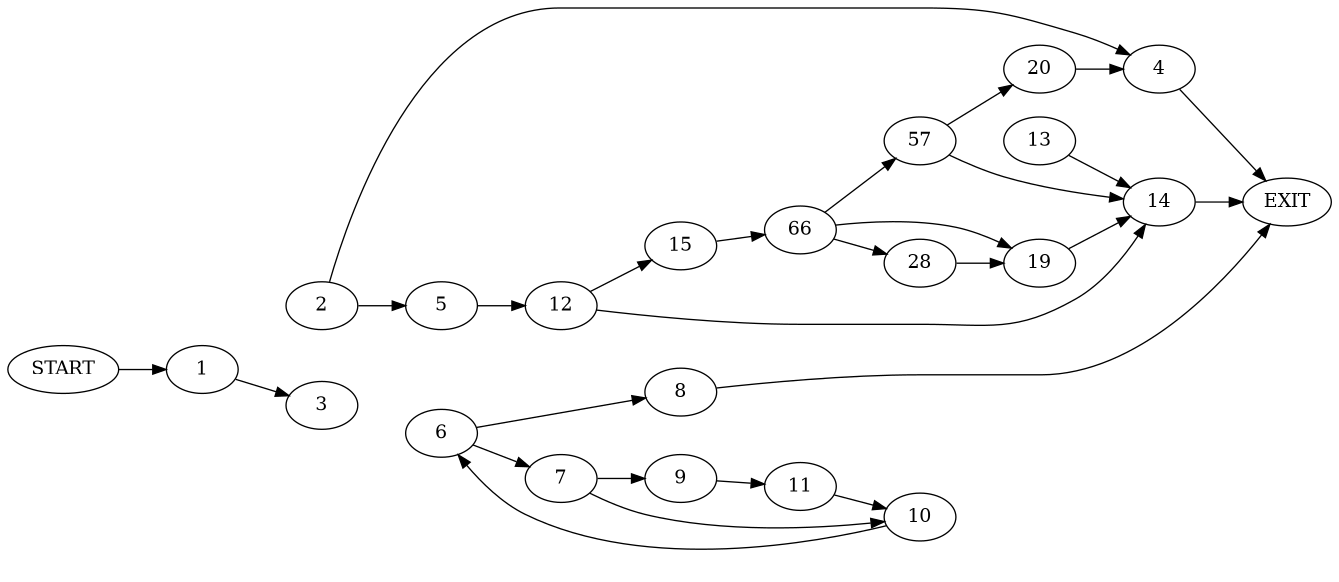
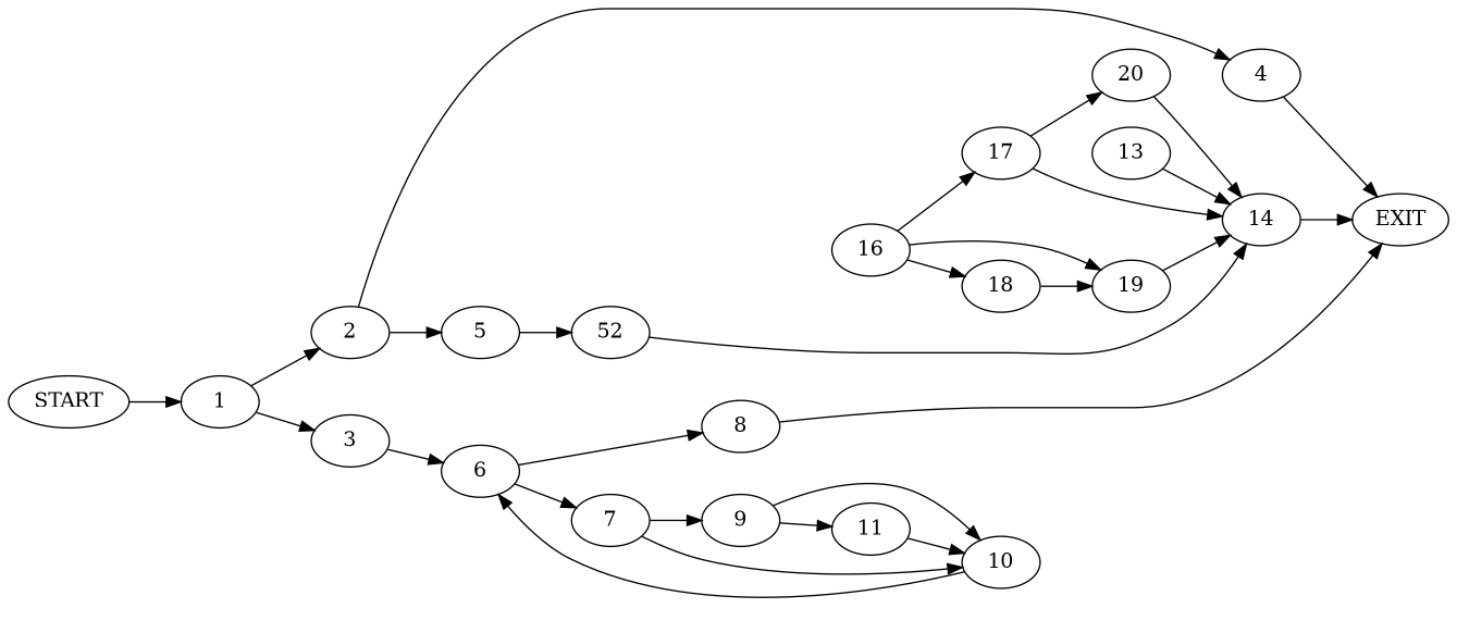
  digraph {
    rankdir=LR
    n1 [label=START]
    1
    2
    3
    n5 [label=EXIT]
    4
    5
    6
-   12
+   12 [label=52]
    7
    8
    14
-   15
    13
    9
    10
    11
-   16 [label=66]
-   17 [label=57]
-   18 [label=28]
+   16
+   17
+   18
    19
    20
    n1 -> 1
+   1 -> 2
    1 -> 3
    2 -> 4
    2 -> 5
+   3 -> 6
    4 -> n5
    5 -> 12
    6 -> 7
    6 -> 8
    12 -> 14
-   12 -> 15
    7 -> 9
    7 -> 10
    8 -> n5
    14 -> n5
-   15 -> 16
    13 -> 14
+   9 -> 10
    9 -> 11
    10 -> 6
    11 -> 10
    16 -> 17
    16 -> 18
    16 -> 19
    17 -> 14
    17 -> 20
    18 -> 19
    19 -> 14
-   20 -> 4
+   20 -> 14
  }
